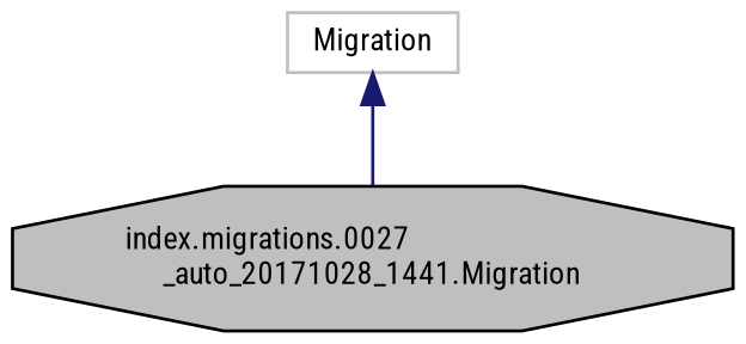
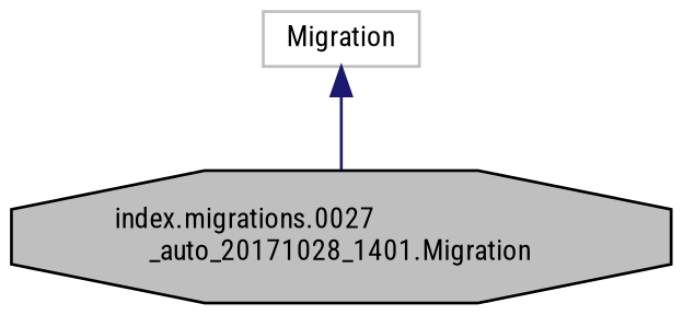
  digraph {
    fontname="Roboto Condensed"
    node [fontname="Roboto Condensed" fontsize=10 style=filled]
-   n1 [color=black fillcolor=grey75 fontcolor=black height=0.2 label="index.migrations.0027\l_auto_20171028_1441.Migration" shape=octagon width=0.4]
+   n1 [color=black fillcolor=grey75 fontcolor=black height=0.2 label="index.migrations.0027\l_auto_20171028_1401.Migration" shape=octagon width=0.4]
    n2 [color=grey75 fillcolor=white height=0.2 label=Migration shape=box width=0.4]
    n2 -> n1 [color=midnightblue dir=back fontname="Roboto Condensed" fontsize=10 labelfontname=Helvetica labelfontsize=10 style=solid]
  }
